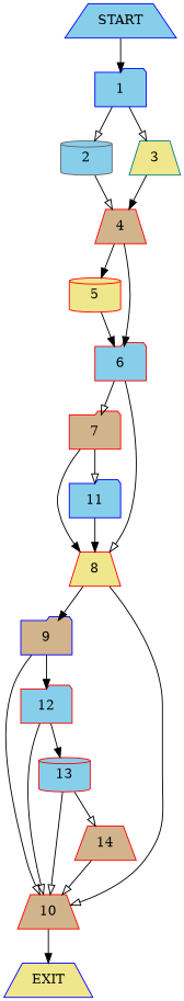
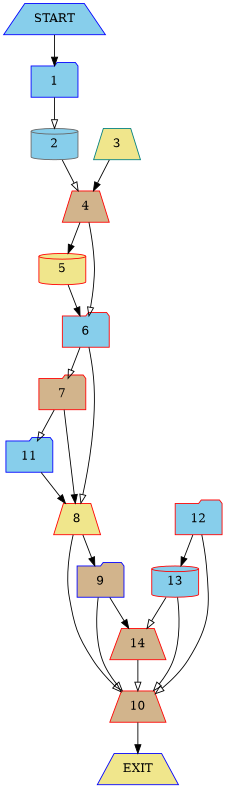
  digraph {
    node [color=red fillcolor=skyblue shape=trapezium style=filled]
    edge [arrowhead=onormal]
    n1 [color=blue label=START]
    1 [color=blue shape=folder]
    2 [color=gray40 shape=cylinder]
    3 [color=teal fillcolor=khaki]
    n5 [color=blue fillcolor=khaki label=EXIT]
    4 [fillcolor=tan]
    5 [fillcolor=khaki shape=cylinder]
    6 [shape=folder]
    7 [fillcolor=tan shape=folder]
    8 [fillcolor=khaki]
    11 [color=blue shape=folder]
    9 [color=blue fillcolor=tan shape=folder]
    10 [fillcolor=tan]
    12 [shape=folder]
    13 [shape=cylinder]
    14 [fillcolor=tan]
    n1 -> 1 [arrowhead=normal]
    1 -> 2
-   1 -> 3
    2 -> 4
    3 -> 4 [arrowhead=normal]
    4 -> 5 [arrowhead=normal]
-   4 -> 6 [arrowhead=normal]
+   4 -> 6
    5 -> 6 [arrowhead=normal]
    6 -> 7
    6 -> 8
    7 -> 8 [arrowhead=normal]
    7 -> 11
    8 -> 9 [arrowhead=normal]
    8 -> 10
    11 -> 8 [arrowhead=normal]
    9 -> 10
-   9 -> 12 [arrowhead=normal]
+   9 -> 14 [arrowhead=normal]
    10 -> n5 [arrowhead=normal]
    12 -> 10
    12 -> 13 [arrowhead=normal]
    13 -> 10
    13 -> 14
    14 -> 10
  }
